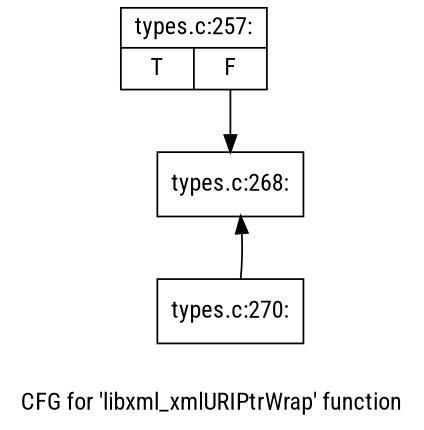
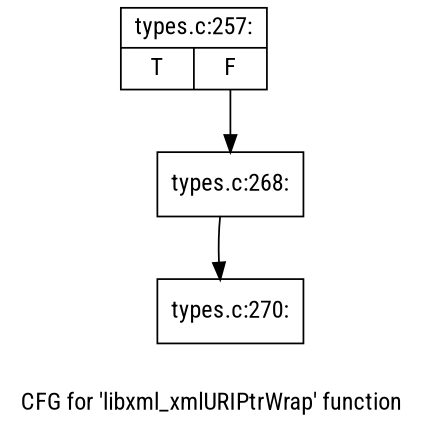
  digraph {
    fontname="Roboto Condensed"
    label="CFG for 'libxml_xmlURIPtrWrap' function"
    node [fontname="Roboto Condensed" shape=record]
    edge [fontname="Roboto Condensed"]
    n1 [label="{types.c:257:|{<s0>T|<s1>F}}"]
    n2 [label="{types.c:268:}"]
    n3 [label="{types.c:270:}"]
    n1 -> n2 [tailport=s1]
-   n3 -> n2
+   n2 -> n3
  }
